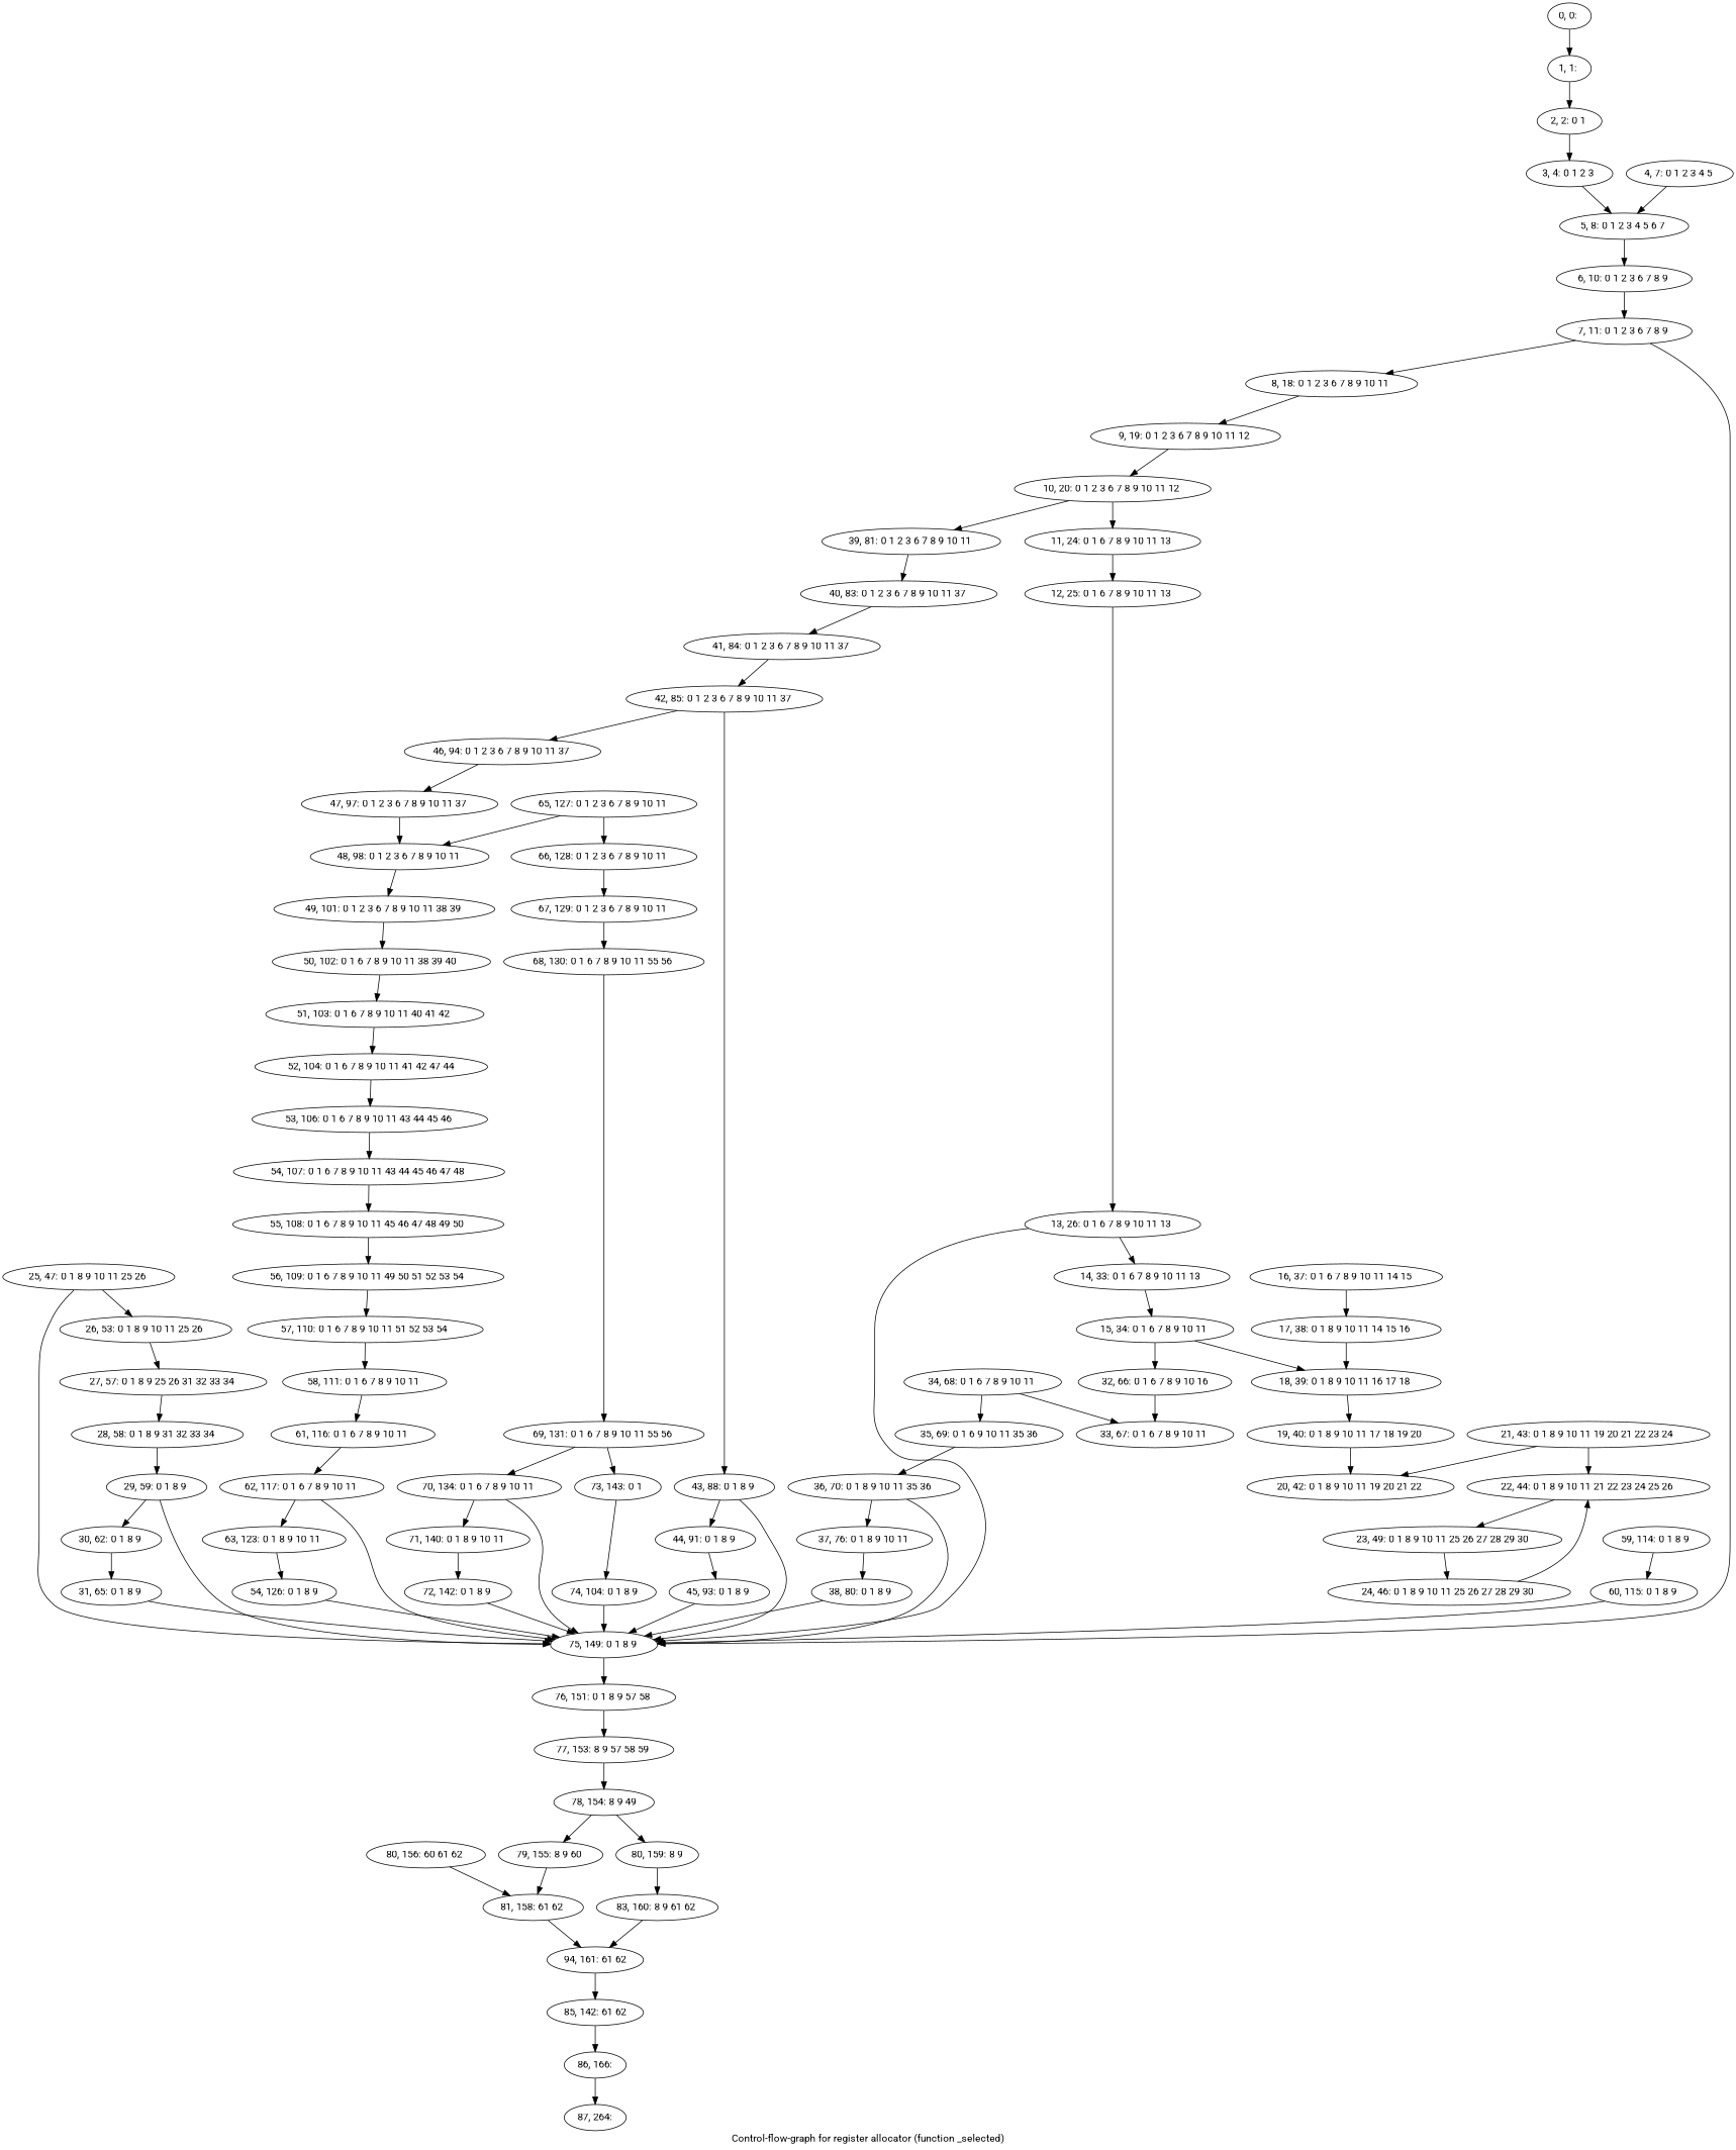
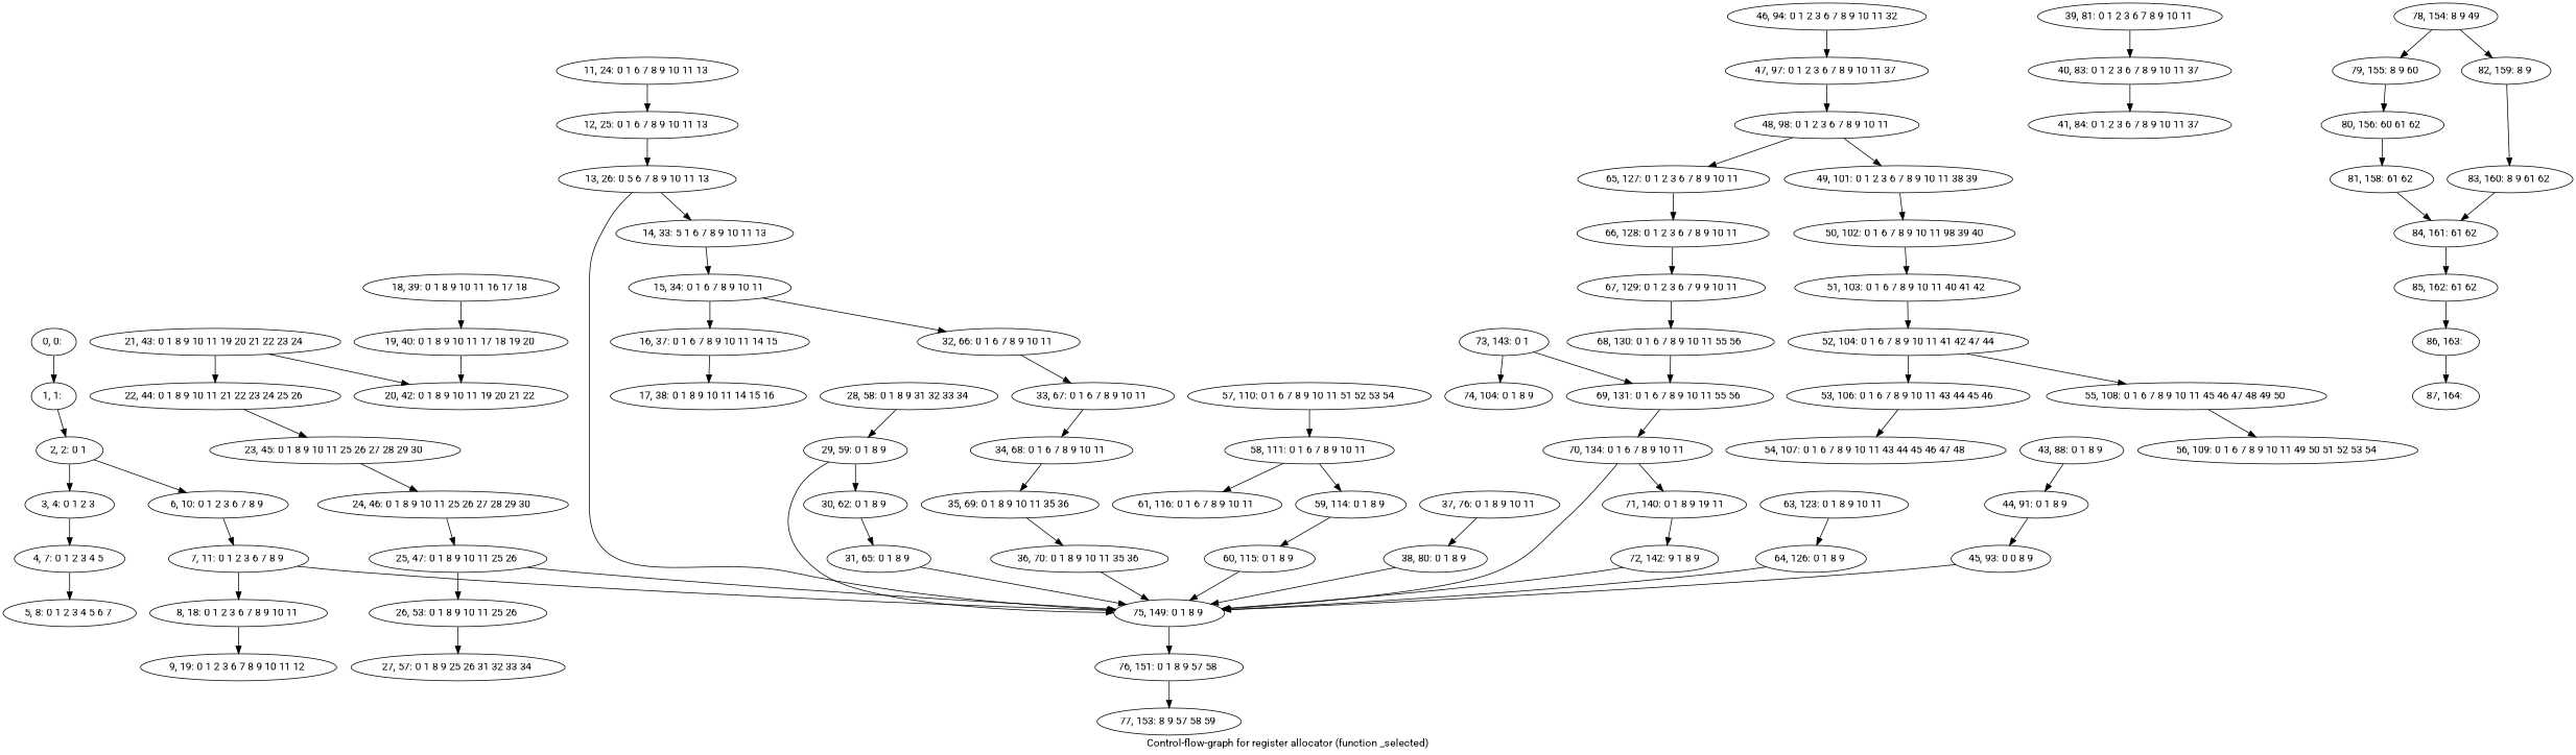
  digraph {
    fontname=Roboto
    label="Control-flow-graph for register allocator (function _selected)"
    node [fontname=Roboto]
    edge [fontname=Roboto]
    n1 [label="0, 0: "]
    n2 [label="1, 1: "]
    n3 [label="2, 2: 0 1 "]
    n4 [label="3, 4: 0 1 2 3 "]
    n5 [label="4, 7: 0 1 2 3 4 5 "]
    n6 [label="5, 8: 0 1 2 3 4 5 6 7 "]
    n7 [label="6, 10: 0 1 2 3 6 7 8 9 "]
    n8 [label="7, 11: 0 1 2 3 6 7 8 9 "]
    n9 [label="8, 18: 0 1 2 3 6 7 8 9 10 11 "]
    n10 [label="75, 149: 0 1 8 9 "]
    n11 [label="9, 19: 0 1 2 3 6 7 8 9 10 11 12 "]
    n12 [label="76, 151: 0 1 8 9 57 58 "]
-   n13 [label="10, 20: 0 1 2 3 6 7 8 9 10 11 12 "]
    n14 [label="11, 24: 0 1 6 7 8 9 10 11 13 "]
    n15 [label="39, 81: 0 1 2 3 6 7 8 9 10 11 "]
    n16 [label="12, 25: 0 1 6 7 8 9 10 11 13 "]
    n17 [label="40, 83: 0 1 2 3 6 7 8 9 10 11 37 "]
-   n18 [label="13, 26: 0 1 6 7 8 9 10 11 13 "]
-   n19 [label="14, 33: 0 1 6 7 8 9 10 11 13 "]
+   n18 [label="13, 26: 0 5 6 7 8 9 10 11 13"]
+   n19 [label="14, 33: 5 1 6 7 8 9 10 11 13"]
    n20 [label="15, 34: 0 1 6 7 8 9 10 11 "]
    n21 [label="16, 37: 0 1 6 7 8 9 10 11 14 15 "]
-   n22 [label="32, 66: 0 1 6 7 8 9 10 16"]
+   n22 [label="32, 66: 0 1 6 7 8 9 10 11 "]
    n23 [label="17, 38: 0 1 8 9 10 11 14 15 16 "]
    n24 [label="33, 67: 0 1 6 7 8 9 10 11 "]
    n25 [label="18, 39: 0 1 8 9 10 11 16 17 18 "]
    n26 [label="19, 40: 0 1 8 9 10 11 17 18 19 20 "]
    n27 [label="20, 42: 0 1 8 9 10 11 19 20 21 22 "]
    n28 [label="21, 43: 0 1 8 9 10 11 19 20 21 22 23 24 "]
    n29 [label="22, 44: 0 1 8 9 10 11 21 22 23 24 25 26 "]
-   n30 [label="23, 49: 0 1 8 9 10 11 25 26 27 28 29 30"]
+   n30 [label="23, 45: 0 1 8 9 10 11 25 26 27 28 29 30 "]
    n31 [label="24, 46: 0 1 8 9 10 11 25 26 27 28 29 30 "]
    n32 [label="25, 47: 0 1 8 9 10 11 25 26 "]
    n33 [label="26, 53: 0 1 8 9 10 11 25 26 "]
    n34 [label="27, 57: 0 1 8 9 25 26 31 32 33 34 "]
    n35 [label="28, 58: 0 1 8 9 31 32 33 34 "]
    n36 [label="29, 59: 0 1 8 9 "]
    n37 [label="30, 62: 0 1 8 9 "]
    n38 [label="31, 65: 0 1 8 9 "]
    n39 [label="34, 68: 0 1 6 7 8 9 10 11 "]
-   n40 [label="35, 69: 0 1 6 9 10 11 35 36"]
+   n40 [label="35, 69: 0 1 8 9 10 11 35 36 "]
    n41 [label="36, 70: 0 1 8 9 10 11 35 36 "]
    n42 [label="37, 76: 0 1 8 9 10 11 "]
    n43 [label="38, 80: 0 1 8 9 "]
    n44 [label="41, 84: 0 1 2 3 6 7 8 9 10 11 37 "]
-   n45 [label="42, 85: 0 1 2 3 6 7 8 9 10 11 37 "]
    n46 [label="43, 88: 0 1 8 9 "]
-   n47 [label="46, 94: 0 1 2 3 6 7 8 9 10 11 37 "]
+   n47 [label="46, 94: 0 1 2 3 6 7 8 9 10 11 32"]
    n48 [label="44, 91: 0 1 8 9 "]
    n49 [label="47, 97: 0 1 2 3 6 7 8 9 10 11 37 "]
-   n50 [label="45, 93: 0 1 8 9 "]
+   n50 [label="45, 93: 0 0 8 9"]
    n51 [label="48, 98: 0 1 2 3 6 7 8 9 10 11 "]
    n52 [label="49, 101: 0 1 2 3 6 7 8 9 10 11 38 39 "]
    n53 [label="65, 127: 0 1 2 3 6 7 8 9 10 11 "]
-   n54 [label="50, 102: 0 1 6 7 8 9 10 11 38 39 40 "]
+   n54 [label="50, 102: 0 1 6 7 8 9 10 11 98 39 40"]
    n55 [label="66, 128: 0 1 2 3 6 7 8 9 10 11 "]
    n56 [label="51, 103: 0 1 6 7 8 9 10 11 40 41 42 "]
    n57 [label="52, 104: 0 1 6 7 8 9 10 11 41 42 47 44"]
    n58 [label="53, 106: 0 1 6 7 8 9 10 11 43 44 45 46 "]
    n59 [label="54, 107: 0 1 6 7 8 9 10 11 43 44 45 46 47 48 "]
    n60 [label="55, 108: 0 1 6 7 8 9 10 11 45 46 47 48 49 50 "]
    n61 [label="56, 109: 0 1 6 7 8 9 10 11 49 50 51 52 53 54 "]
    n62 [label="57, 110: 0 1 6 7 8 9 10 11 51 52 53 54 "]
    n63 [label="58, 111: 0 1 6 7 8 9 10 11 "]
    n64 [label="59, 114: 0 1 8 9 "]
    n65 [label="61, 116: 0 1 6 7 8 9 10 11 "]
    n66 [label="60, 115: 0 1 8 9 "]
-   n67 [label="62, 117: 0 1 6 7 8 9 10 11 "]
    n68 [label="63, 123: 0 1 8 9 10 11 "]
-   n69 [label="54, 126: 0 1 8 9"]
-   n70 [label="67, 129: 0 1 2 3 6 7 8 9 10 11 "]
+   n69 [label="64, 126: 0 1 8 9 "]
+   n70 [label="67, 129: 0 1 2 3 6 7 9 9 10 11"]
    n71 [label="68, 130: 0 1 6 7 8 9 10 11 55 56 "]
    n72 [label="69, 131: 0 1 6 7 8 9 10 11 55 56 "]
    n73 [label="70, 134: 0 1 6 7 8 9 10 11 "]
    n74 [label="73, 143: 0 1 "]
-   n75 [label="71, 140: 0 1 8 9 10 11 "]
+   n75 [label="71, 140: 0 1 8 9 19 11"]
    n76 [label="74, 104: 0 1 8 9"]
-   n77 [label="72, 142: 0 1 8 9 "]
+   n77 [label="72, 142: 9 1 8 9"]
    n78 [label="77, 153: 8 9 57 58 59 "]
    n79 [label="78, 154: 8 9 49"]
    n80 [label="79, 155: 8 9 60 "]
-   n81 [label="80, 159: 8 9"]
+   n81 [label="82, 159: 8 9 "]
    n82 [label="80, 156: 60 61 62 "]
    n83 [label="83, 160: 8 9 61 62 "]
    n84 [label="81, 158: 61 62 "]
-   n85 [label="94, 161: 61 62"]
-   n86 [label="85, 142: 61 62"]
-   n87 [label="86, 166:"]
-   n88 [label="87, 264:"]
+   n85 [label="84, 161: 61 62 "]
+   n86 [label="85, 162: 61 62 "]
+   n87 [label="86, 163: "]
+   n88 [label="87, 164: "]
    n1 -> n2
    n2 -> n3
    n3 -> n4
-   n4 -> n6
+   n4 -> n5
    n5 -> n6
-   n6 -> n7
+   n3 -> n7
    n7 -> n8
    n8 -> n9
    n8 -> n10
    n9 -> n11
    n10 -> n12
-   n11 -> n13
    n12 -> n78
-   n13 -> n14
-   n13 -> n15
    n14 -> n16
    n15 -> n17
    n16 -> n18
    n17 -> n44
    n18 -> n10
    n18 -> n19
    n19 -> n20
-   n20 -> n25
+   n20 -> n21
    n20 -> n22
    n21 -> n23
    n22 -> n24
-   n23 -> n25
-   n39 -> n24
+   n24 -> n39
    n25 -> n26
    n26 -> n27
    n28 -> n27
    n28 -> n29
    n29 -> n30
    n30 -> n31
-   n31 -> n29
+   n31 -> n32
    n32 -> n10
    n32 -> n33
    n33 -> n34
-   n34 -> n35
    n35 -> n36
    n36 -> n10
    n36 -> n37
    n37 -> n38
    n38 -> n10
    n39 -> n40
    n40 -> n41
    n41 -> n10
-   n41 -> n42
    n42 -> n43
    n43 -> n10
-   n44 -> n45
-   n45 -> n46
-   n45 -> n47
-   n46 -> n10
    n46 -> n48
    n47 -> n49
    n48 -> n50
    n49 -> n51
    n50 -> n10
    n51 -> n52
-   n53 -> n51
+   n51 -> n53
    n52 -> n54
    n53 -> n55
    n54 -> n56
    n55 -> n70
    n56 -> n57
    n57 -> n58
    n58 -> n59
-   n59 -> n60
+   n57 -> n60
    n60 -> n61
-   n61 -> n62
    n62 -> n63
+   n63 -> n64
    n63 -> n65
    n64 -> n66
-   n65 -> n67
    n66 -> n10
-   n67 -> n10
-   n67 -> n68
    n68 -> n69
    n69 -> n10
    n70 -> n71
    n71 -> n72
    n72 -> n73
-   n72 -> n74
+   n74 -> n72
    n73 -> n10
    n73 -> n75
    n74 -> n76
    n75 -> n77
-   n76 -> n10
    n77 -> n10
-   n78 -> n79
    n79 -> n80
    n79 -> n81
-   n80 -> n84
+   n80 -> n82
    n81 -> n83
    n82 -> n84
    n83 -> n85
    n84 -> n85
    n85 -> n86
    n86 -> n87
    n87 -> n88
  }
